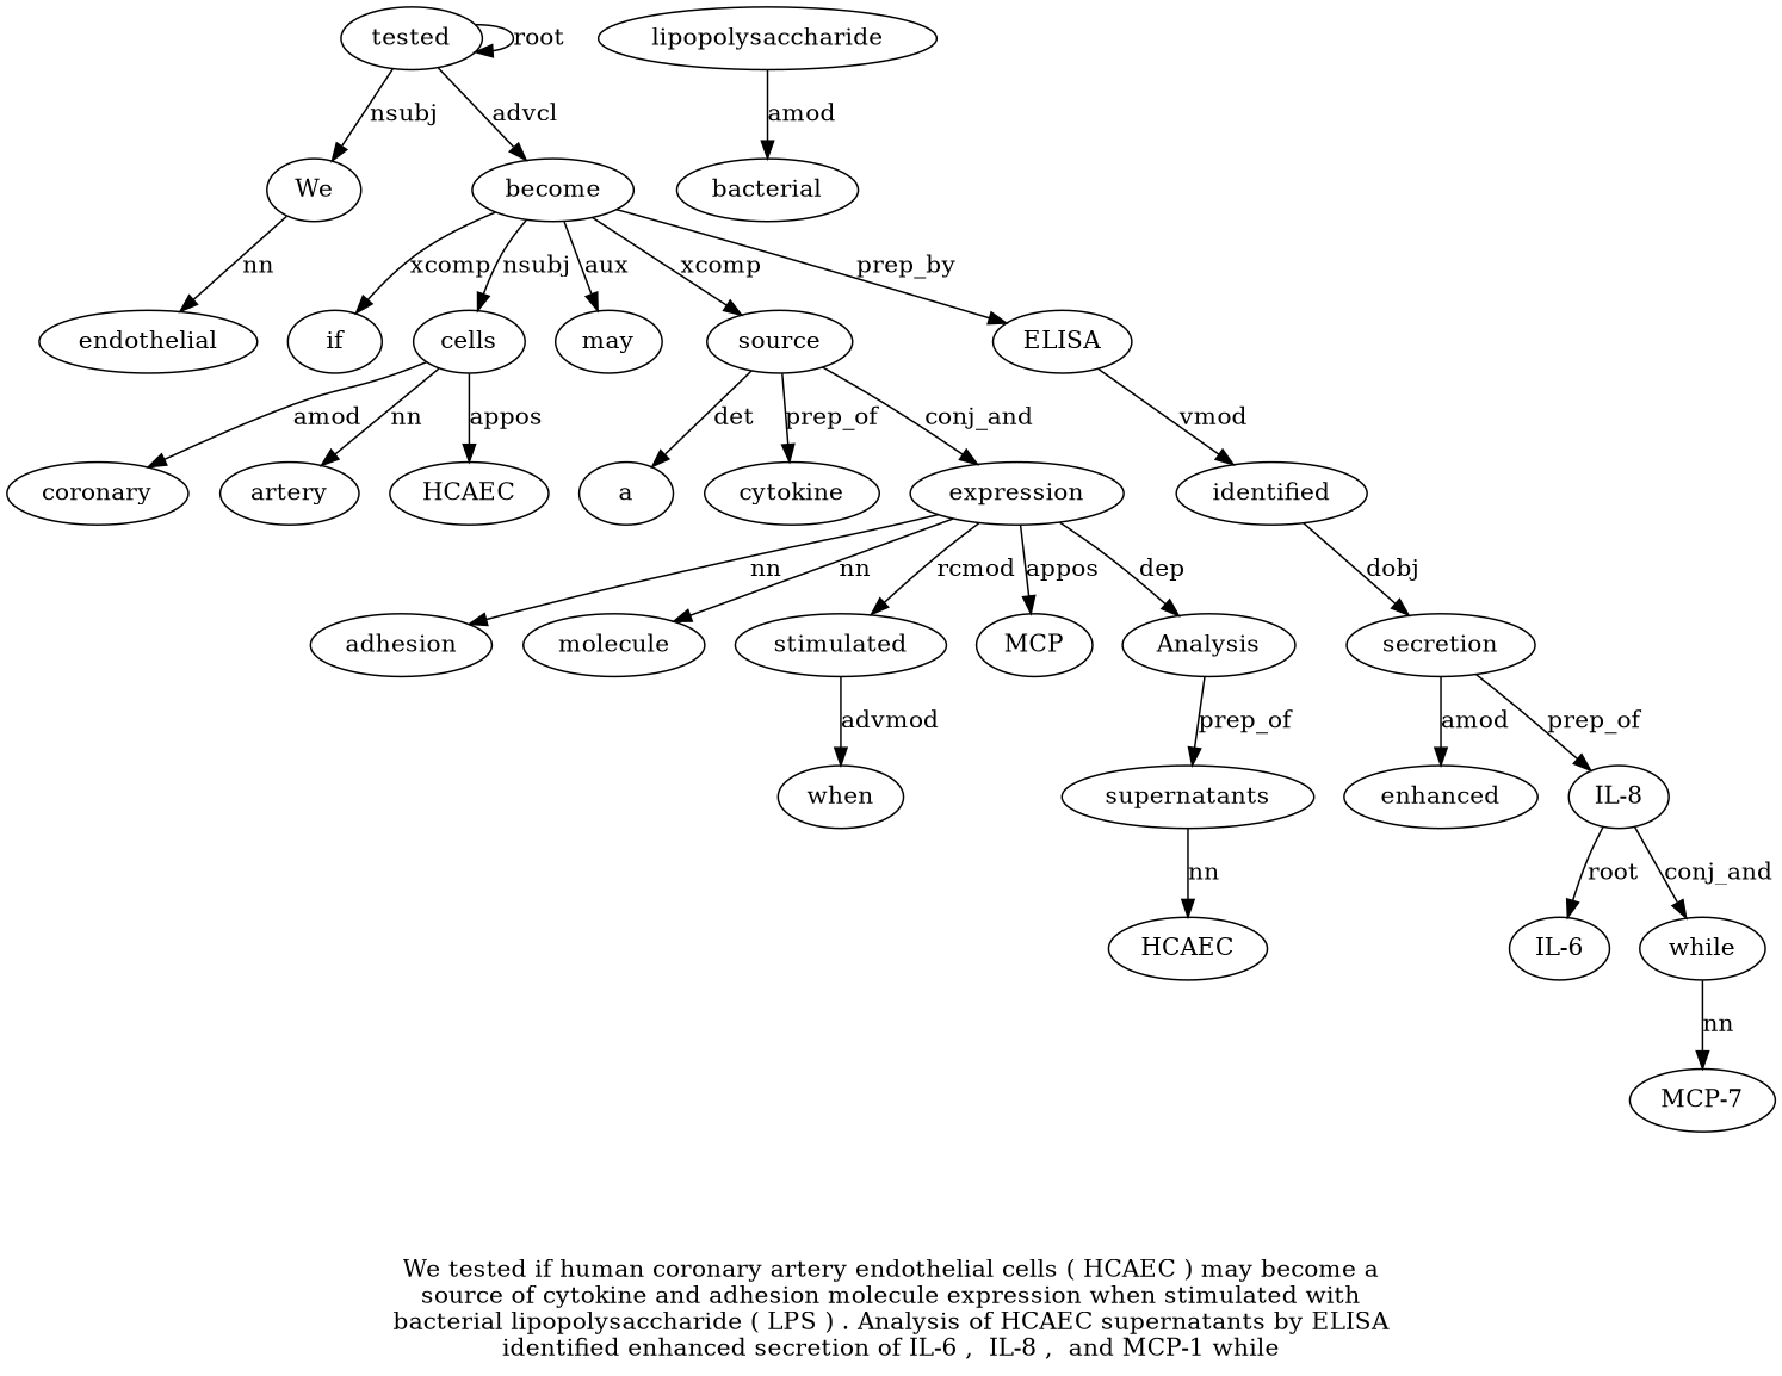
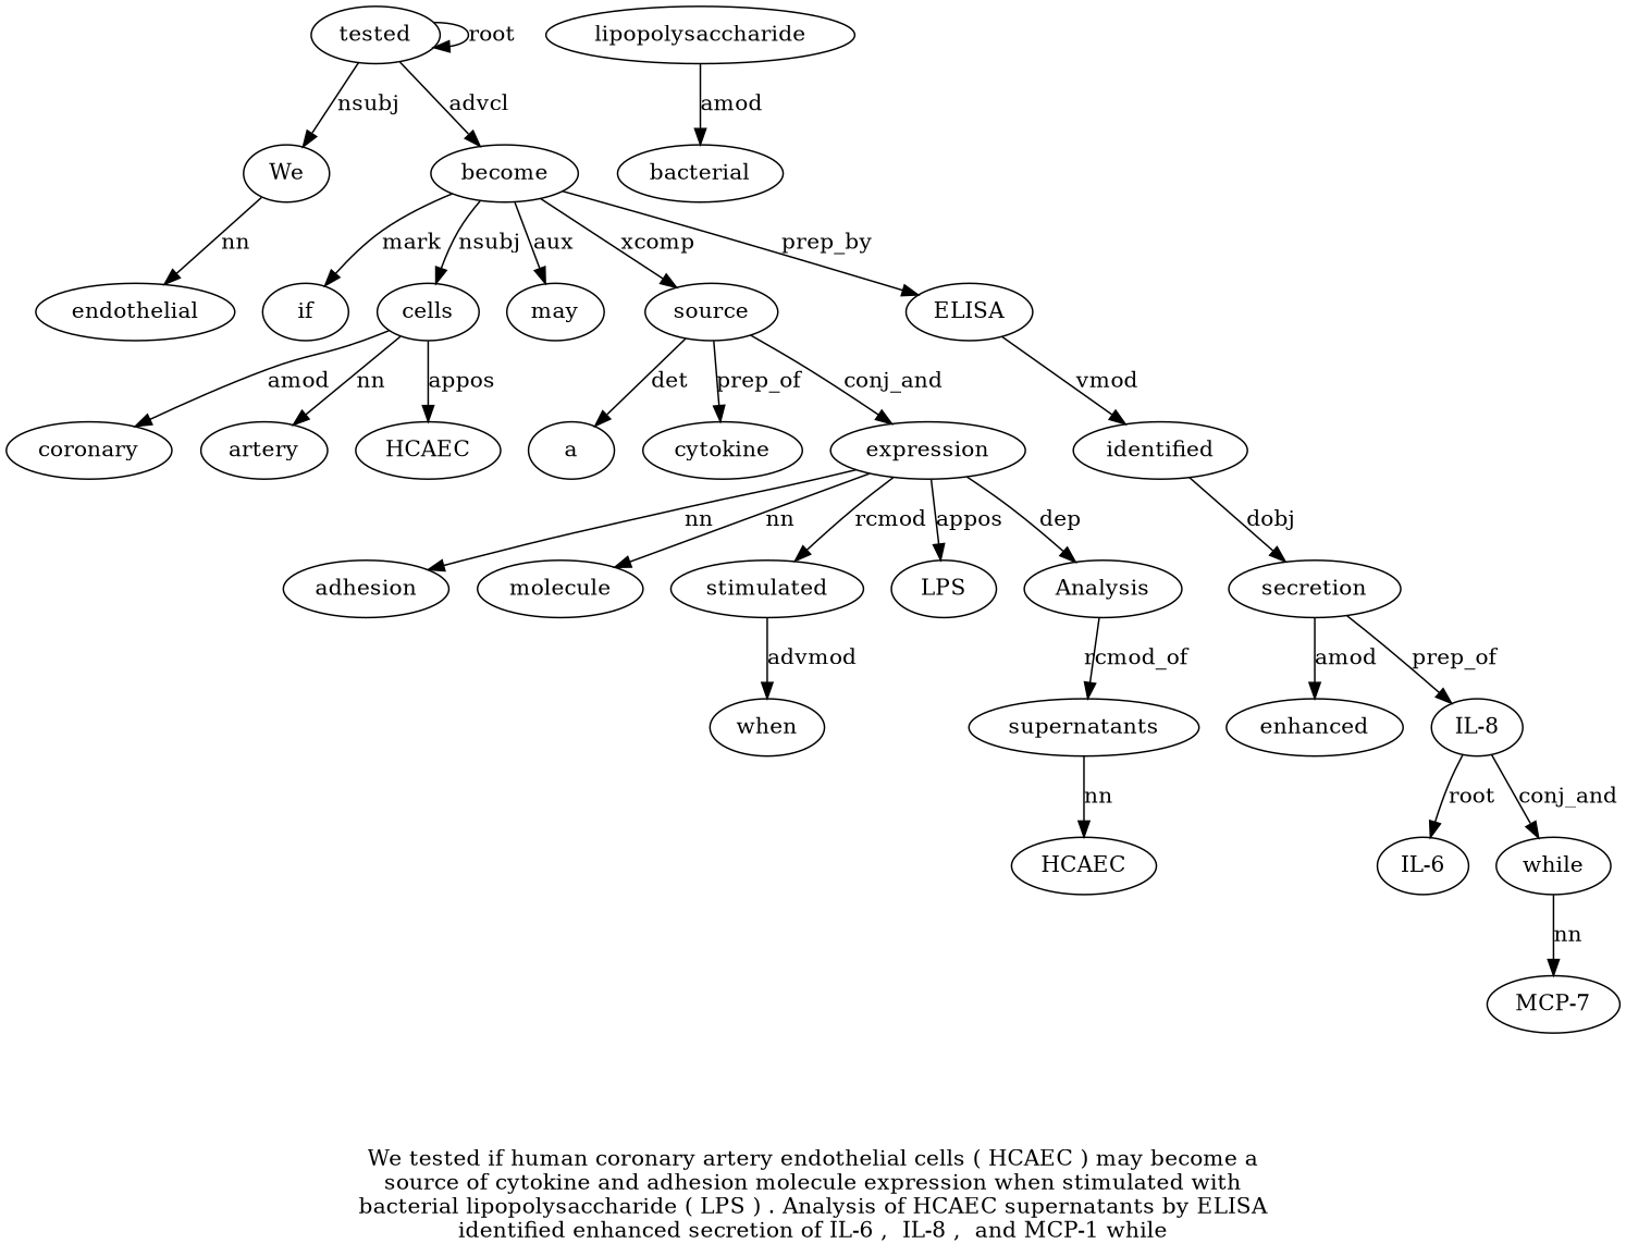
  digraph {
    label="We tested if human coronary artery endothelial cells ( HCAEC ) may become a\nsource of cytokine and adhesion molecule expression when stimulated with\nbacterial lipopolysaccharide ( LPS ) . Analysis of HCAEC supernatants by ELISA\nidentified enhanced secretion of IL-6 ,  IL-8 ,  and MCP-1 while"
    node [fillcolor=white style=filled]
    n1 [label=tested]
    n2 [label=We]
    n3 [label=become]
    n4 [label=endothelial]
    n5 [label=if]
    n6 [label=cells]
    n7 [label=may]
    n8 [label=source]
    n9 [label=ELISA]
    n10 [label=coronary]
    n11 [label=artery]
    n12 [label=HCAEC]
    n13 [label=a]
    n14 [label=cytokine]
    n15 [label=expression]
    n16 [label=identified]
    n17 [label=adhesion]
    n18 [label=molecule]
    n19 [label=stimulated]
-   n20 [label=MCP]
+   n20 [label=LPS]
    n21 [label=Analysis]
    n22 [label=when]
    n23 [label=supernatants]
    n24 [label=lipopolysaccharide]
    n25 [label=bacterial]
    n26 [label=HCAEC]
    n27 [label=secretion]
    n28 [label=enhanced]
    n29 [label="IL-8"]
    n30 [label="IL-6"]
    n31 [label=while]
    n32 [label="MCP-7"]
    n1 -> n1 [label=root]
    n1 -> n2 [label=nsubj]
    n1 -> n3 [label=advcl]
    n2 -> n4 [label=nn]
-   n3 -> n5 [label=xcomp]
+   n3 -> n5 [label=mark]
    n3 -> n6 [label=nsubj]
    n3 -> n7 [label=aux]
    n3 -> n8 [label=xcomp]
    n3 -> n9 [label=prep_by]
    n6 -> n10 [label=amod]
    n6 -> n11 [label=nn]
    n6 -> n12 [label=appos]
    n8 -> n13 [label=det]
    n8 -> n14 [label=prep_of]
    n8 -> n15 [label=conj_and]
    n9 -> n16 [label=vmod]
    n15 -> n17 [label=nn]
    n15 -> n18 [label=nn]
    n15 -> n19 [label=rcmod]
    n15 -> n20 [label=appos]
    n15 -> n21 [label=dep]
    n16 -> n27 [label=dobj]
    n19 -> n22 [label=advmod]
-   n21 -> n23 [label=prep_of]
+   n21 -> n23 [label=rcmod_of]
    n23 -> n26 [label=nn]
    n24 -> n25 [label=amod]
    n27 -> n28 [label=amod]
    n27 -> n29 [label=prep_of]
    n29 -> n30 [label=root]
    n29 -> n31 [label=conj_and]
    n31 -> n32 [label=nn]
  }
